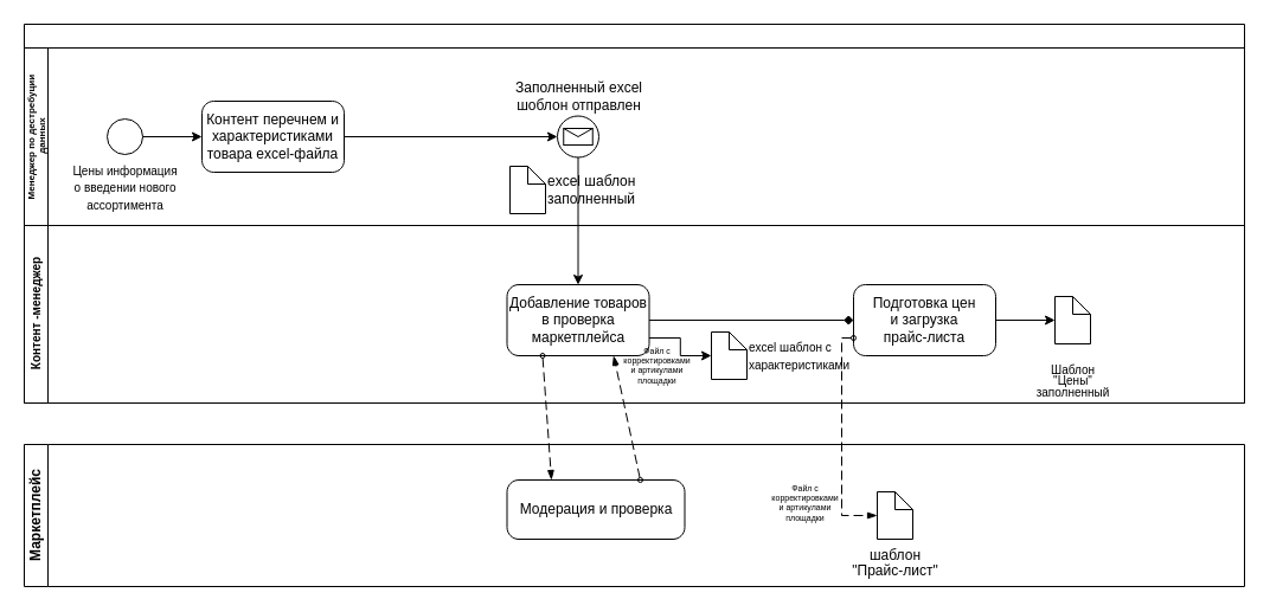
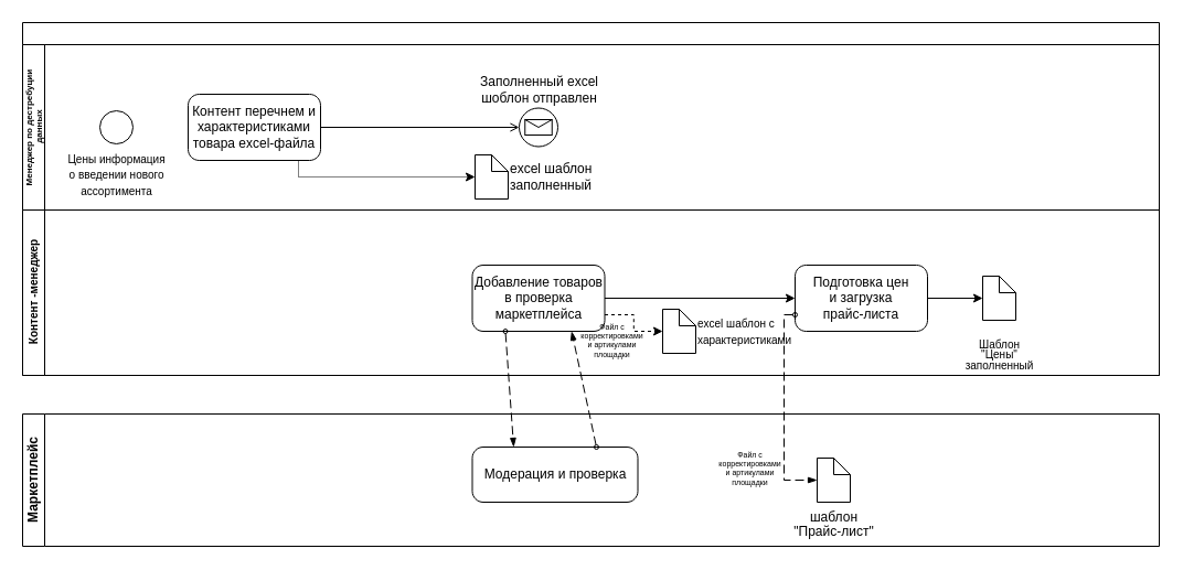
  <mxCell id="0" />
  <mxCell id="1" parent="0" />
  <mxCell id="2" value="" style="swimlane;html=1;childLayout=stackLayout;horizontal=1;startSize=20;horizontalStack=0;rounded=0;shadow=0;labelBackgroundColor=none;strokeWidth=1;fontFamily=Verdana;fontSize=8;align=center;" parent="1" vertex="1"><mxGeometry x="20" y="20" width="1030" height="320" as="geometry" /></mxCell>
  <mxCell id="3" value="&lt;p style=&quot;line-height: 60%;&quot;&gt;&lt;font style=&quot;font-size: 8px;&quot;&gt;Менеджер по дестребуции&amp;nbsp;&lt;br&gt;данных&lt;/font&gt;&lt;/p&gt;" style="swimlane;html=1;startSize=20;horizontal=0;" parent="2" vertex="1"><mxGeometry y="20" width="1030" height="150" as="geometry" /></mxCell>
  <mxCell id="4" value="&lt;font style=&quot;font-size: 10px;&quot;&gt;Цены информация&lt;br&gt;о введении нового&lt;br&gt;ассортимента&lt;/font&gt;" style="points=[[0.145,0.145,0],[0.5,0,0],[0.855,0.145,0],[1,0.5,0],[0.855,0.855,0],[0.5,1,0],[0.145,0.855,0],[0,0.5,0]];shape=mxgraph.bpmn.event;html=1;verticalLabelPosition=bottom;labelBackgroundColor=#ffffff;verticalAlign=top;align=center;perimeter=ellipsePerimeter;outlineConnect=0;aspect=fixed;outline=standard;symbol=general;" vertex="1" parent="3"><mxGeometry x="70" y="60" width="30" height="30" as="geometry" /></mxCell>
  <mxCell id="5" value="Контент перечнем и характеристиками товара excel-файла" style="points=[[0.25,0,0],[0.5,0,0],[0.75,0,0],[1,0.25,0],[1,0.5,0],[1,0.75,0],[0.75,1,0],[0.5,1,0],[0.25,1,0],[0,0.75,0],[0,0.5,0],[0,0.25,0]];shape=mxgraph.bpmn.task;whiteSpace=wrap;rectStyle=rounded;size=10;html=1;container=1;expand=0;collapsible=0;taskMarker=abstract;" vertex="1" parent="3"><mxGeometry x="150" y="45" width="120" height="60" as="geometry" /></mxCell>
- <mxCell id="6" style="edgeStyle=orthogonalEdgeStyle;rounded=0;orthogonalLoop=1;jettySize=auto;html=1;entryX=0;entryY=0.5;entryDx=0;entryDy=0;entryPerimeter=0;" edge="1" parent="3" source="4" target="5"><mxGeometry relative="1" as="geometry" /></mxCell>
  <mxCell id="7" value="excel шаблон&lt;br&gt;заполненный" style="shape=mxgraph.bpmn.data;labelPosition=right;verticalLabelPosition=middle;align=left;verticalAlign=middle;size=15;html=1;" vertex="1" parent="3"><mxGeometry x="410" y="100" width="30" height="40" as="geometry" /></mxCell>
+ <mxCell id="8" style="edgeStyle=orthogonalEdgeStyle;rounded=0;orthogonalLoop=1;jettySize=auto;html=1;entryX=0;entryY=0.5;entryDx=0;entryDy=0;entryPerimeter=0;dashed=1;dashPattern=1 1;" edge="1" parent="3" source="5" target="7"><mxGeometry relative="1" as="geometry"><Array as="points"><mxPoint x="250" y="120" /></Array></mxGeometry></mxCell>
  <mxCell id="9" value="Заполненный excel&lt;br&gt;шоблон отправлен" style="points=[[0.145,0.145,0],[0.5,0,0],[0.855,0.145,0],[1,0.5,0],[0.855,0.855,0],[0.5,1,0],[0.145,0.855,0],[0,0.5,0]];shape=mxgraph.bpmn.event;html=1;verticalLabelPosition=top;labelBackgroundColor=#ffffff;verticalAlign=bottom;align=center;perimeter=ellipsePerimeter;outlineConnect=0;aspect=fixed;outline=standard;symbol=message;labelPosition=center;" vertex="1" parent="3"><mxGeometry x="450" y="57.5" width="35" height="35" as="geometry" /></mxCell>
- <mxCell id="10" style="edgeStyle=orthogonalEdgeStyle;rounded=0;orthogonalLoop=1;jettySize=auto;html=1;entryX=0;entryY=0.5;entryDx=0;entryDy=0;entryPerimeter=0;" edge="1" parent="3" source="5" target="9"><mxGeometry relative="1" as="geometry" /></mxCell>
+ <mxCell id="10" style="edgeStyle=orthogonalEdgeStyle;rounded=0;orthogonalLoop=1;jettySize=auto;html=1;entryX=0;entryY=0.5;entryDx=0;entryDy=0;entryPerimeter=0;endArrow=open;" edge="1" parent="3" source="5" target="9"><mxGeometry relative="1" as="geometry" /></mxCell>
  <mxCell id="11" value="&lt;p style=&quot;line-height: 80%;&quot;&gt;&lt;font style=&quot;font-size: 10px;&quot;&gt;Контент -менеджер&lt;/font&gt;&lt;/p&gt;" style="swimlane;html=1;startSize=20;horizontal=0;" parent="2" vertex="1"><mxGeometry y="170" width="1030" height="150" as="geometry" /></mxCell>
  <mxCell id="12" value="Добавление товаров&lt;br&gt;в проверка маркетплейса" style="points=[[0.25,0,0],[0.5,0,0],[0.75,0,0],[1,0.25,0],[1,0.5,0],[1,0.75,0],[0.75,1,0],[0.5,1,0],[0.25,1,0],[0,0.75,0],[0,0.5,0],[0,0.25,0]];shape=mxgraph.bpmn.task;whiteSpace=wrap;rectStyle=rounded;size=10;html=1;container=1;expand=0;collapsible=0;taskMarker=abstract;" vertex="1" parent="11"><mxGeometry x="407.5" y="50" width="120" height="60" as="geometry" /></mxCell>
  <mxCell id="13" value="&lt;font style=&quot;font-size: 10px;&quot;&gt;excel шаблон с&lt;br&gt;характеристиками&lt;/font&gt;" style="shape=mxgraph.bpmn.data;labelPosition=right;verticalLabelPosition=middle;align=left;verticalAlign=middle;size=15;html=1;" vertex="1" parent="11"><mxGeometry x="580" y="90" width="30" height="40" as="geometry" /></mxCell>
- <mxCell id="14" style="edgeStyle=orthogonalEdgeStyle;rounded=0;orthogonalLoop=1;jettySize=auto;html=1;exitX=1;exitY=0.75;exitDx=0;exitDy=0;exitPerimeter=0;entryX=0;entryY=0.5;entryDx=0;entryDy=0;entryPerimeter=0;" edge="1" parent="11" source="12" target="13"><mxGeometry relative="1" as="geometry" /></mxCell>
+ <mxCell id="14" style="edgeStyle=orthogonalEdgeStyle;rounded=0;orthogonalLoop=1;jettySize=auto;html=1;exitX=1;exitY=0.75;exitDx=0;exitDy=0;exitPerimeter=0;entryX=0;entryY=0.5;entryDx=0;entryDy=0;entryPerimeter=0;dashed=1;" edge="1" parent="11" source="12" target="13"><mxGeometry relative="1" as="geometry" /></mxCell>
  <mxCell id="15" value="Подготовка цен&lt;br&gt;и загрузка&lt;br&gt;прайс-листа" style="points=[[0.25,0,0],[0.5,0,0],[0.75,0,0],[1,0.25,0],[1,0.5,0],[1,0.75,0],[0.75,1,0],[0.5,1,0],[0.25,1,0],[0,0.75,0],[0,0.5,0],[0,0.25,0]];shape=mxgraph.bpmn.task;whiteSpace=wrap;rectStyle=rounded;size=10;html=1;container=1;expand=0;collapsible=0;taskMarker=abstract;" vertex="1" parent="11"><mxGeometry x="700" y="50" width="120" height="60" as="geometry" /></mxCell>
- <mxCell id="16" style="edgeStyle=orthogonalEdgeStyle;rounded=0;orthogonalLoop=1;jettySize=auto;html=1;entryX=0;entryY=0.5;entryDx=0;entryDy=0;entryPerimeter=0;endArrow=diamond;" edge="1" parent="11" source="12" target="15"><mxGeometry relative="1" as="geometry" /></mxCell>
+ <mxCell id="16" style="edgeStyle=orthogonalEdgeStyle;rounded=0;orthogonalLoop=1;jettySize=auto;html=1;entryX=0;entryY=0.5;entryDx=0;entryDy=0;entryPerimeter=0;" edge="1" parent="11" source="12" target="15"><mxGeometry relative="1" as="geometry" /></mxCell>
  <mxCell id="17" value="&lt;p style=&quot;line-height: 70%;&quot;&gt;&lt;span style=&quot;font-size: 10px;&quot;&gt;Шаблон&lt;br&gt;&quot;Цены&quot;&lt;br&gt;заполненный&lt;/span&gt;&lt;/p&gt;" style="shape=mxgraph.bpmn.data;labelPosition=center;verticalLabelPosition=bottom;align=center;verticalAlign=top;size=15;html=1;spacing=1;" vertex="1" parent="11"><mxGeometry x="870" y="60" width="30" height="40" as="geometry" /></mxCell>
  <mxCell id="18" style="edgeStyle=orthogonalEdgeStyle;rounded=0;orthogonalLoop=1;jettySize=auto;html=1;entryX=0;entryY=0.5;entryDx=0;entryDy=0;entryPerimeter=0;" edge="1" parent="11" source="15" target="17"><mxGeometry relative="1" as="geometry" /></mxCell>
- <mxCell id="19" style="edgeStyle=orthogonalEdgeStyle;rounded=0;orthogonalLoop=1;jettySize=auto;html=1;entryX=0.5;entryY=0;entryDx=0;entryDy=0;entryPerimeter=0;" edge="1" parent="2" source="9" target="12"><mxGeometry relative="1" as="geometry" /></mxCell>
  <mxCell id="20" value="Маркетплейс" style="swimlane;startSize=20;horizontal=0;html=1;whiteSpace=wrap;" vertex="1" parent="1"><mxGeometry x="20" y="375" width="1030" height="120" as="geometry" /></mxCell>
  <mxCell id="21" value="Модерация и проверка" style="points=[[0.25,0,0],[0.5,0,0],[0.75,0,0],[1,0.25,0],[1,0.5,0],[1,0.75,0],[0.75,1,0],[0.5,1,0],[0.25,1,0],[0,0.75,0],[0,0.5,0],[0,0.25,0]];shape=mxgraph.bpmn.task;whiteSpace=wrap;rectStyle=rounded;size=10;html=1;container=1;expand=0;collapsible=0;taskMarker=abstract;" vertex="1" parent="20"><mxGeometry x="407.5" y="30" width="150" height="50" as="geometry" /></mxCell>
  <mxCell id="22" value="шаблон&lt;br&gt;&lt;div style=&quot;line-height: 100%;&quot;&gt;&lt;span style=&quot;background-color: initial;&quot;&gt;&quot;Прайс-лист&quot;&lt;/span&gt;&lt;/div&gt;" style="shape=mxgraph.bpmn.data;labelPosition=center;verticalLabelPosition=bottom;align=center;verticalAlign=top;size=15;html=1;" vertex="1" parent="20"><mxGeometry x="720" y="40" width="30" height="40" as="geometry" /></mxCell>
  <mxCell id="23" value="" style="dashed=1;dashPattern=8 4;endArrow=blockThin;endFill=1;startArrow=oval;startFill=0;endSize=6;startSize=4;html=1;rounded=0;entryX=0.25;entryY=0;entryDx=0;entryDy=0;entryPerimeter=0;exitX=0.25;exitY=1;exitDx=0;exitDy=0;exitPerimeter=0;" edge="1" parent="1" source="12" target="21"><mxGeometry width="160" relative="1" as="geometry"><mxPoint x="440" y="350" as="sourcePoint" /><mxPoint x="600" y="350" as="targetPoint" /></mxGeometry></mxCell>
  <mxCell id="24" value="&lt;font style=&quot;font-size: 7px;&quot;&gt;Файл с&lt;br style=&quot;font-size: 7px;&quot;&gt;корректировками&lt;br style=&quot;font-size: 7px;&quot;&gt;и артикулами&lt;br style=&quot;font-size: 7px;&quot;&gt;площадки&lt;/font&gt;&lt;div style=&quot;font-size: 7px;&quot;&gt;&lt;br style=&quot;font-size: 7px;&quot;&gt;&lt;/div&gt;" style="dashed=1;dashPattern=8 4;endArrow=blockThin;endFill=1;startArrow=oval;startFill=0;endSize=6;startSize=4;html=1;rounded=0;exitX=0.75;exitY=0;exitDx=0;exitDy=0;exitPerimeter=0;entryX=0.75;entryY=1;entryDx=0;entryDy=0;entryPerimeter=0;fontSize=7;labelBackgroundColor=none;" edge="1" parent="1" source="21" target="12"><mxGeometry x="0.619" y="-32" width="160" relative="1" as="geometry"><mxPoint x="468" y="310" as="sourcePoint" /><mxPoint x="510" y="310" as="targetPoint" /><mxPoint x="1" as="offset" /></mxGeometry></mxCell>
  <mxCell id="25" value="&lt;font style=&quot;font-size: 7px;&quot;&gt;Файл с&lt;br style=&quot;font-size: 7px;&quot;&gt;корректировками&lt;br style=&quot;font-size: 7px;&quot;&gt;и артикулами&lt;br style=&quot;font-size: 7px;&quot;&gt;площадки&lt;/font&gt;&lt;div style=&quot;font-size: 7px;&quot;&gt;&lt;br style=&quot;font-size: 7px;&quot;&gt;&lt;/div&gt;" style="dashed=1;dashPattern=8 4;endArrow=blockThin;endFill=1;startArrow=oval;startFill=0;endSize=6;startSize=4;html=1;rounded=0;exitX=0;exitY=0.75;exitDx=0;exitDy=0;exitPerimeter=0;entryX=0;entryY=0.5;entryDx=0;entryDy=0;entryPerimeter=0;fontSize=7;labelBackgroundColor=none;" edge="1" parent="1" source="15" target="22"><mxGeometry x="0.619" y="-32" width="160" relative="1" as="geometry"><mxPoint x="630" y="425" as="sourcePoint" /><mxPoint x="630" y="320" as="targetPoint" /><mxPoint x="1" as="offset" /><Array as="points"><mxPoint x="710" y="285" /><mxPoint x="710" y="360" /><mxPoint x="710" y="435" /></Array></mxGeometry></mxCell>
